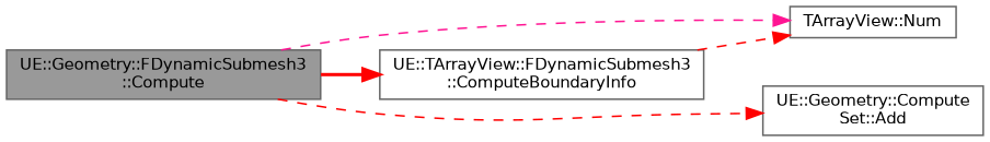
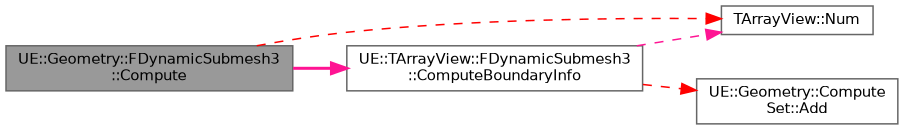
  digraph {
    rankdir=LR
    node [color=grey40 fillcolor=white fontname=Helvetica fontsize=10 shape=box style=filled]
    edge [color=deeppink fontname=Helvetica fontsize=10 labelfontname=Helvetica labelfontsize=10 style=dashed]
    n1 [color=gray40 fillcolor=grey60 fontcolor=black height=0.2 label="UE::Geometry::FDynamicSubmesh3\l::Compute" width=0.4]
    n2 [height=0.2 label="UE::TArrayView::FDynamicSubmesh3\l::ComputeBoundaryInfo" width=0.4]
    n3 [height=0.2 label="TArrayView::Num" width=0.4]
    n4 [height=0.2 label="UE::Geometry::Compute\lSet::Add" width=0.4]
-   n1 -> n2 [color=red style=bold]
-   n1 -> n3
-   n2 -> n3 [color=red]
-   n1 -> n4 [color=red]
+   n1 -> n2 [style=bold]
+   n1 -> n3 [color=red]
+   n2 -> n3
+   n2 -> n4 [color=red]
  }
